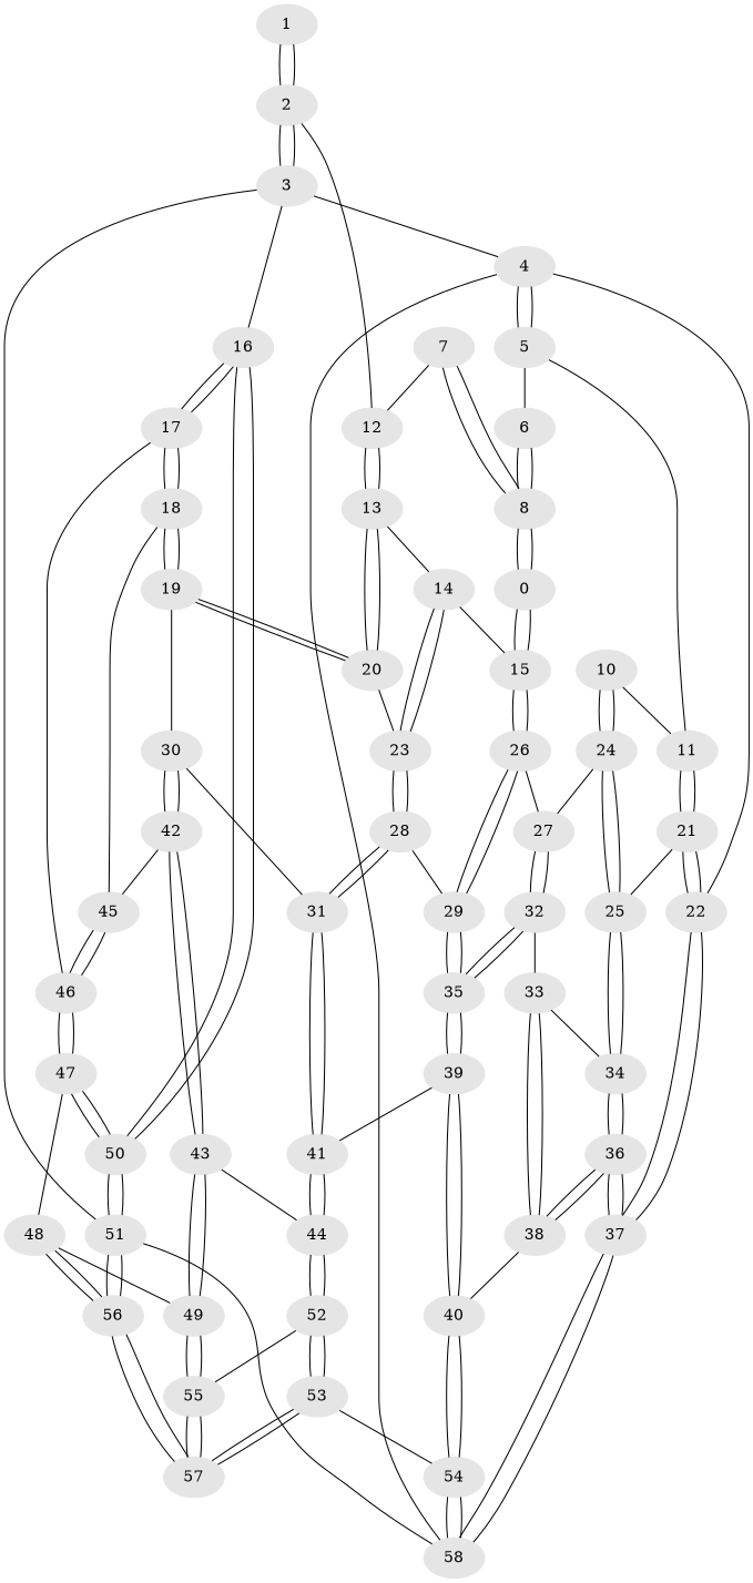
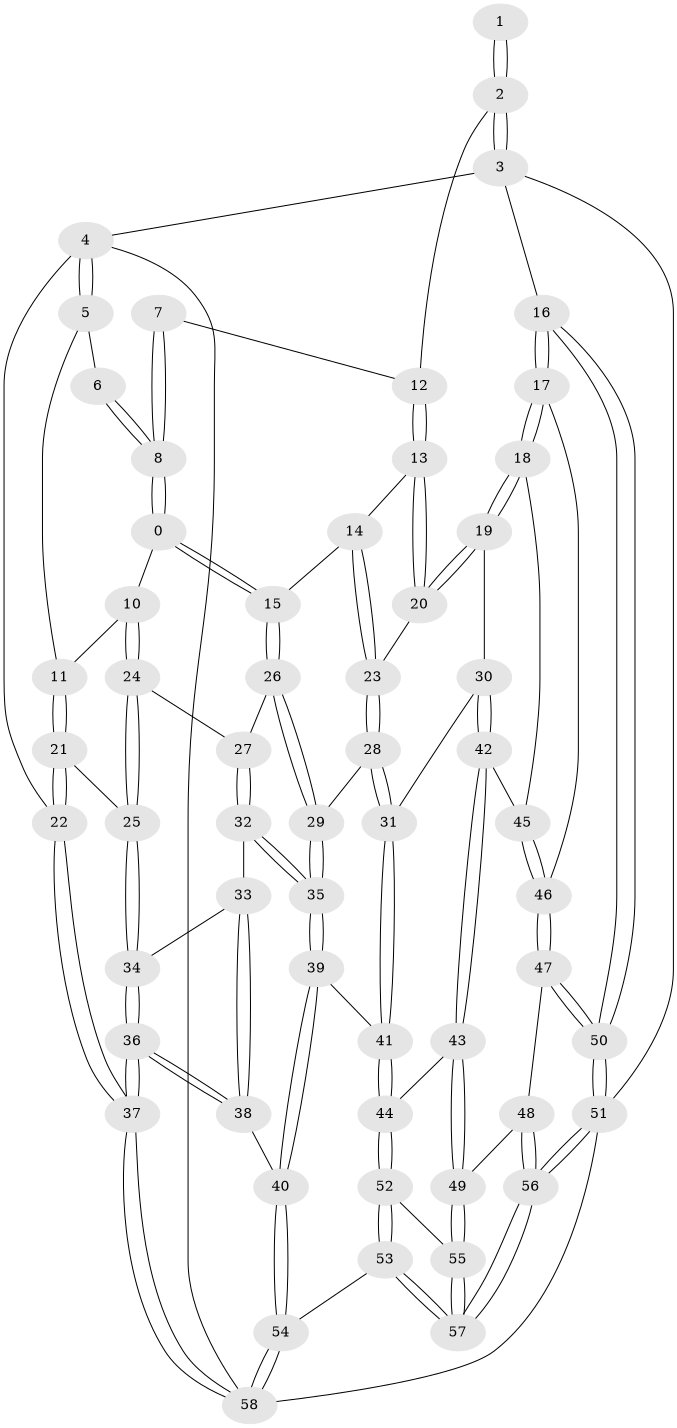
  graph {
    node [color=gray90 style=filled]
    1
    2
    3
    12
    7
    8
    4
    16
    51
    13
    5
    22
    58
    17
    50
    56
    6
    11
    37
    21
    n21 [label=0]
    10
    15
    24
    26
    25
    27
    14
    20
    23
    28
    29
    18
    46
    19
    45
    47
    30
    31
    42
    34
    32
    36
    35
    33
    41
    39
    43
    44
    38
    40
    54
    52
    49
    55
    53
    48
    57
    1 -- 2
    1 -- 2
    2 -- 3
    2 -- 3
    2 -- 12
    3 -- 4
    3 -- 16
    3 -- 51
    12 -- 13
    12 -- 13
    7 -- 12
    7 -- 8
    7 -- 8
    8 -- n21
    8 -- n21
    4 -- 5
    4 -- 5
    4 -- 22
    4 -- 58
    16 -- 17
    16 -- 17
    16 -- 50
    16 -- 50
    51 -- 58
    51 -- 56
    51 -- 56
    13 -- 14
    13 -- 20
    13 -- 20
    5 -- 6
    5 -- 11
    22 -- 37
    22 -- 37
    17 -- 18
    17 -- 18
    17 -- 46
    50 -- 51
    50 -- 51
    56 -- 57
    56 -- 57
    6 -- 8
    6 -- 8
    11 -- 21
    11 -- 21
    37 -- 58
    37 -- 58
    21 -- 22
    21 -- 22
    21 -- 25
+   n21 -- 10
    n21 -- 15
    n21 -- 15
    10 -- 11
    10 -- 24
    10 -- 24
    15 -- 26
    15 -- 26
    24 -- 25
    24 -- 25
    24 -- 27
    26 -- 27
    26 -- 29
    26 -- 29
    25 -- 34
    25 -- 34
    27 -- 32
    27 -- 32
    14 -- 15
    14 -- 23
    14 -- 23
    20 -- 23
    23 -- 28
    23 -- 28
    28 -- 29
    28 -- 31
    28 -- 31
    29 -- 35
    29 -- 35
    18 -- 19
    18 -- 19
    18 -- 45
    46 -- 47
    46 -- 47
    19 -- 20
    19 -- 20
    19 -- 30
    45 -- 46
    45 -- 46
    47 -- 50
    47 -- 50
    47 -- 48
    30 -- 31
    30 -- 42
    30 -- 42
    31 -- 41
    31 -- 41
    42 -- 45
    42 -- 43
    42 -- 43
    34 -- 36
    34 -- 36
    32 -- 35
    32 -- 35
    32 -- 33
    36 -- 37
    36 -- 37
    36 -- 38
    36 -- 38
    35 -- 39
    35 -- 39
    33 -- 34
    33 -- 38
    33 -- 38
    41 -- 44
    41 -- 44
    39 -- 41
    39 -- 40
    39 -- 40
    43 -- 44
    43 -- 49
    43 -- 49
    44 -- 52
    44 -- 52
    38 -- 40
    40 -- 54
    40 -- 54
    54 -- 58
    54 -- 58
    52 -- 55
    52 -- 53
    52 -- 53
    49 -- 55
    49 -- 55
    55 -- 57
    55 -- 57
    53 -- 54
    53 -- 57
    53 -- 57
    48 -- 56
    48 -- 56
    48 -- 49
  }
